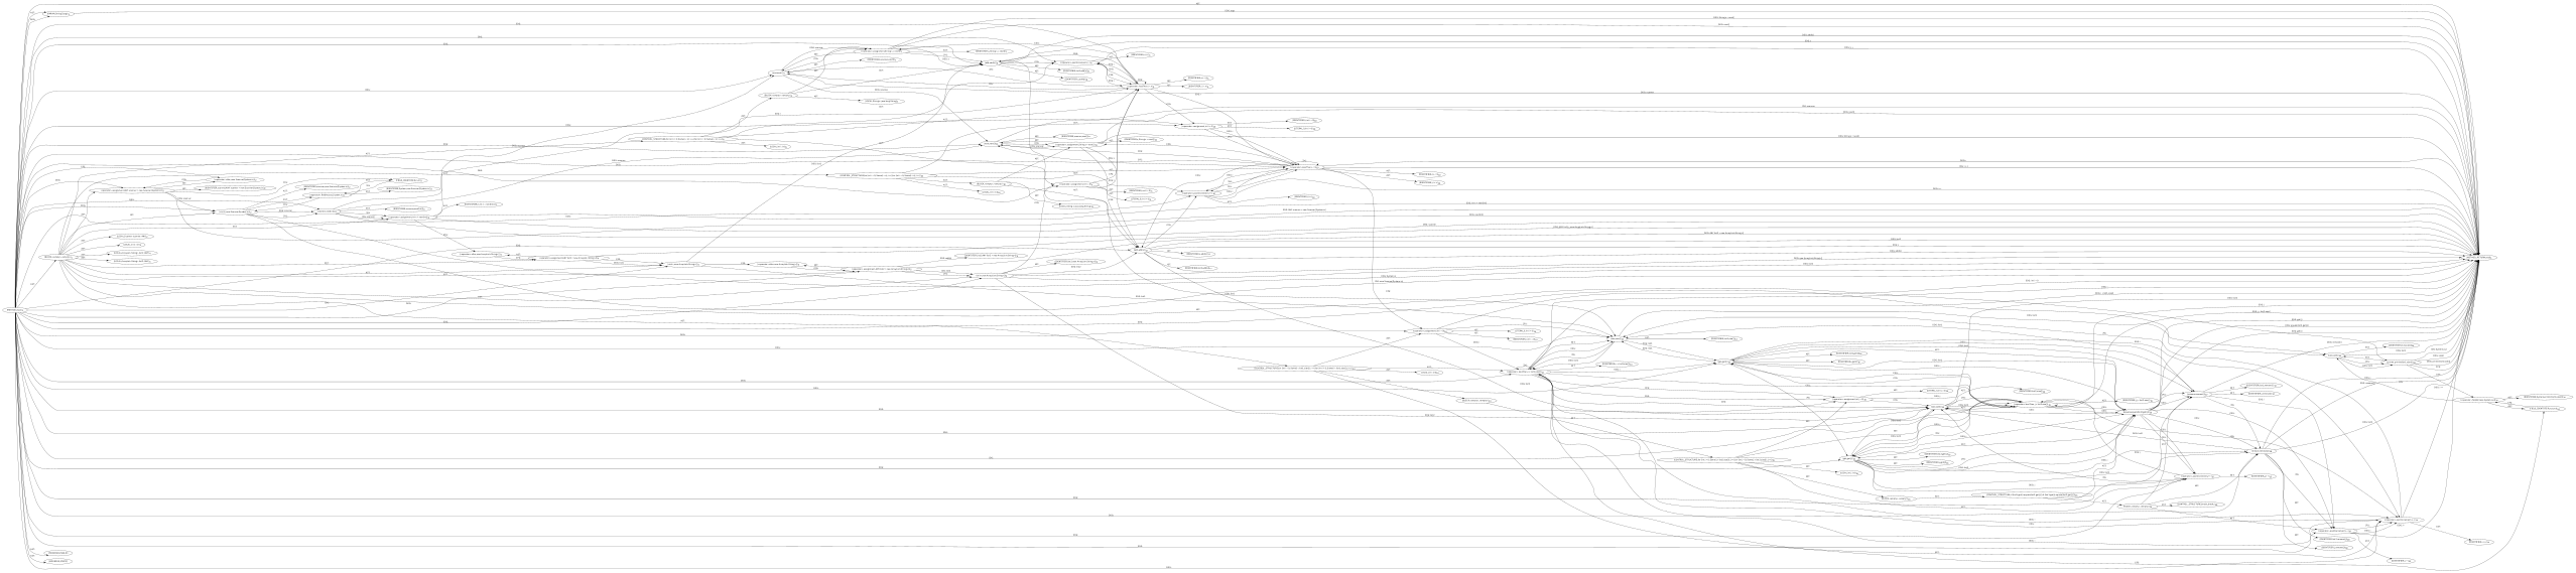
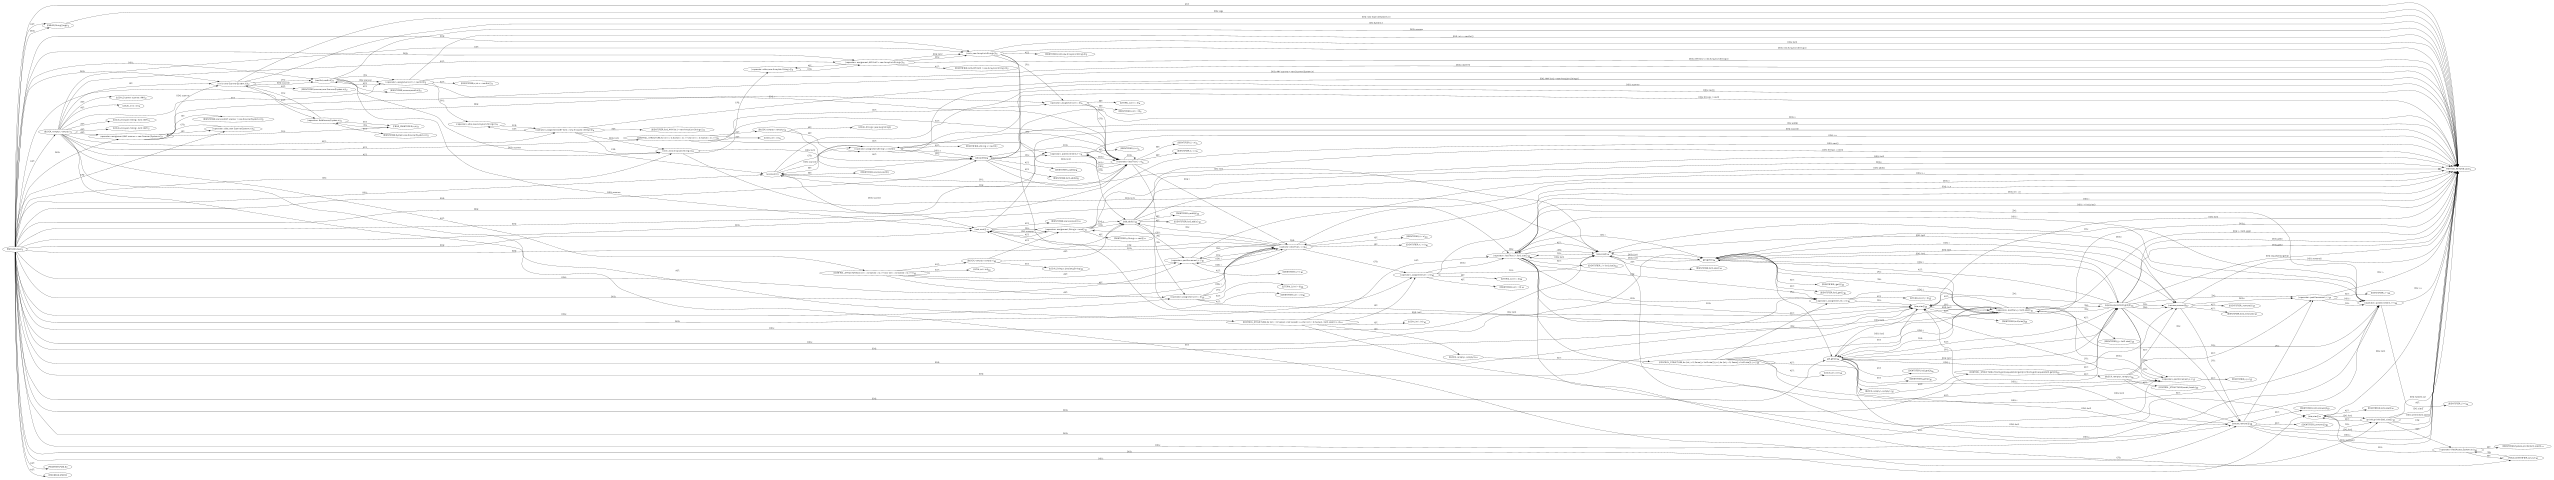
  digraph {
    fontname="IBM Plex Sans"
    rankdir=LR
    node [fontname="IBM Plex Sans"]
    edge [fontname="IBM Plex Sans"]
    n1 [label=<(METHOD,main)<SUB>1</SUB>>]
    n2 [label=<(PARAM,String[] args)<SUB>1</SUB>>]
    n3 [label=<(BLOCK,&lt;empty&gt;,&lt;empty&gt;)<SUB>1</SUB>>]
    n4 [label=<(&lt;operator&gt;.assignment,ANY scanner = new Scanner(System.in))<SUB>2</SUB>>]
    n5 [label=<(&lt;operator&gt;.alloc,new Scanner(System.in))<SUB>2</SUB>>]
    n6 [label=<(&lt;init&gt;,new Scanner(System.in))<SUB>2</SUB>>]
    n7 [label=<(nextInt,nextInt())<SUB>3</SUB>>]
    n8 [label=<(&lt;init&gt;,new ArrayList&lt;String&gt;())<SUB>4</SUB>>]
    n9 [label=<(&lt;operator&gt;.assignment,ANY list2 = new ArrayList&lt;String&gt;())<SUB>5</SUB>>]
    n10 [label=<(&lt;init&gt;,new ArrayList&lt;String&gt;())<SUB>5</SUB>>]
    n11 [label=<(&lt;operator&gt;.assignment,int i = 0)<SUB>6</SUB>>]
    n12 [label=<(&lt;operator&gt;.lessThan,i &lt; n)<SUB>6</SUB>>]
    n13 [label=<(&lt;operator&gt;.postIncrement,i++)<SUB>6</SUB>>]
    n14 [label=<(next,next())<SUB>7</SUB>>]
    n15 [label=<(add,add(s))<SUB>8</SUB>>]
    n16 [label=<(&lt;operator&gt;.assignment,int i = 0)<SUB>10</SUB>>]
    n17 [label=<(&lt;operator&gt;.lessThan,i &lt; n)<SUB>10</SUB>>]
    n18 [label=<(&lt;operator&gt;.postIncrement,i++)<SUB>10</SUB>>]
    n19 [label=<(next,next())<SUB>11</SUB>>]
    n20 [label=<(add,add(s))<SUB>12</SUB>>]
    n21 [label=<(&lt;operator&gt;.assignment,int i = 0)<SUB>14</SUB>>]
    n22 [label=<(&lt;operator&gt;.lessThan,i &lt; list1.size())<SUB>14</SUB>>]
    n23 [label=<(size,size())<SUB>14</SUB>>]
    n24 [label=<(&lt;operator&gt;.postIncrement,i++)<SUB>14</SUB>>]
    n25 [label=<(&lt;operator&gt;.assignment,int j = 0)<SUB>15</SUB>>]
    n26 [label=<(&lt;operator&gt;.lessThan,j &lt; list2.size())<SUB>15</SUB>>]
    n27 [label=<(size,size())<SUB>15</SUB>>]
    n28 [label=<(&lt;operator&gt;.postIncrement,j++)<SUB>15</SUB>>]
    n29 [label=<(get,get(i))<SUB>16</SUB>>]
    n30 [label=<(get,get(j))<SUB>16</SUB>>]
    n31 [label=<(remove,remove(i))<SUB>17</SUB>>]
    n32 [label=<(remove,remove(j))<SUB>18</SUB>>]
    n33 [label=<(&lt;operator&gt;.postDecrement,i--)<SUB>19</SUB>>]
    n34 [label=<(size,size())<SUB>24</SUB>>]
    n35 [label=<(MODIFIER,PUBLIC)>]
    n36 [label=<(MODIFIER,STATIC)>]
    n37 [label=<(METHOD_RETURN,void)<SUB>1</SUB>>]
    n38 [label=<(&lt;operator&gt;.assignment,ANY list1 = new ArrayList&lt;String&gt;())<SUB>4</SUB>>]
    n39 [label=<(LOCAL,Scanner scanner: ANY)<SUB>2</SUB>>]
    n40 [label=<(LOCAL,int n: int)<SUB>3</SUB>>]
    n41 [label=<(&lt;operator&gt;.assignment,int n = nextInt())<SUB>3</SUB>>]
    n42 [label=<(LOCAL,ArrayList&lt;String&gt; list1: ANY)<SUB>4</SUB>>]
    n43 [label=<(LOCAL,ArrayList&lt;String&gt; list2: ANY)<SUB>5</SUB>>]
    n44 [label=<(CONTROL_STRUCTURE,for (int i = 0; Some(i &lt; n); i++),for (int i = 0; Some(i &lt; n); i++))<SUB>6</SUB>>]
    n45 [label=<(CONTROL_STRUCTURE,for (int i = 0; Some(i &lt; n); i++),for (int i = 0; Some(i &lt; n); i++))<SUB>10</SUB>>]
    n46 [label=<(CONTROL_STRUCTURE,for (int i = 0; Some(i &lt; list1.size()); i++),for (int i = 0; Some(i &lt; list1.size()); i++))<SUB>14</SUB>>]
    n47 [label=<(println,println(list1.size()))<SUB>24</SUB>>]
    n48 [label=<(IDENTIFIER,scanner,ANY scanner = new Scanner(System.in))<SUB>2</SUB>>]
    n49 [label=<(FIELD_IDENTIFIER,in,in)<SUB>2</SUB>>]
    n50 [label=<(IDENTIFIER,scanner,new Scanner(System.in))<SUB>2</SUB>>]
    n51 [label=<(&lt;operator&gt;.fieldAccess,System.in)<SUB>2</SUB>>]
    n52 [label=<(IDENTIFIER,scanner,nextInt())<SUB>3</SUB>>]
    n53 [label=<(&lt;operator&gt;.alloc,new ArrayList&lt;String&gt;())<SUB>4</SUB>>]
+   n54 [label=<(IDENTIFIER,list1,ANY list1 = new ArrayList&lt;String&gt;())<SUB>4</SUB>>]
    n55 [label=<(&lt;operator&gt;.alloc,new ArrayList&lt;String&gt;())<SUB>5</SUB>>]
    n56 [label=<(IDENTIFIER,list2,ANY list2 = new ArrayList&lt;String&gt;())<SUB>5</SUB>>]
    n57 [label=<(IDENTIFIER,list2,new ArrayList&lt;String&gt;())<SUB>5</SUB>>]
    n58 [label=<(IDENTIFIER,i,int i = 0)<SUB>6</SUB>>]
    n59 [label=<(LITERAL,0,int i = 0)<SUB>6</SUB>>]
    n60 [label=<(IDENTIFIER,i,i &lt; n)<SUB>6</SUB>>]
    n61 [label=<(IDENTIFIER,n,i &lt; n)<SUB>6</SUB>>]
    n62 [label=<(&lt;operator&gt;.assignment,String s = next())<SUB>7</SUB>>]
    n63 [label=<(IDENTIFIER,i,i++)<SUB>6</SUB>>]
    n64 [label=<(IDENTIFIER,scanner,next())<SUB>7</SUB>>]
    n65 [label=<(IDENTIFIER,list1,add(s))<SUB>8</SUB>>]
    n66 [label=<(IDENTIFIER,s,add(s))<SUB>8</SUB>>]
    n67 [label=<(IDENTIFIER,i,int i = 0)<SUB>10</SUB>>]
    n68 [label=<(LITERAL,0,int i = 0)<SUB>10</SUB>>]
    n69 [label=<(IDENTIFIER,i,i &lt; n)<SUB>10</SUB>>]
    n70 [label=<(IDENTIFIER,n,i &lt; n)<SUB>10</SUB>>]
    n71 [label=<(&lt;operator&gt;.assignment,String s = next())<SUB>11</SUB>>]
    n72 [label=<(IDENTIFIER,i,i++)<SUB>10</SUB>>]
    n73 [label=<(IDENTIFIER,scanner,next())<SUB>11</SUB>>]
    n74 [label=<(IDENTIFIER,list2,add(s))<SUB>12</SUB>>]
    n75 [label=<(IDENTIFIER,s,add(s))<SUB>12</SUB>>]
    n76 [label=<(IDENTIFIER,i,int i = 0)<SUB>14</SUB>>]
    n77 [label=<(LITERAL,0,int i = 0)<SUB>14</SUB>>]
    n78 [label=<(IDENTIFIER,i,i &lt; list1.size())<SUB>14</SUB>>]
    n79 [label=<(FIELD_IDENTIFIER,out,out)<SUB>24</SUB>>]
    n80 [label=<(IDENTIFIER,list1,size())<SUB>14</SUB>>]
    n81 [label=<(IDENTIFIER,i,i++)<SUB>14</SUB>>]
    n82 [label=<(LITERAL,0,int j = 0)<SUB>15</SUB>>]
    n83 [label=<(IDENTIFIER,j,j &lt; list2.size())<SUB>15</SUB>>]
    n84 [label=<(equals,equals(list2.get(j)))<SUB>16</SUB>>]
    n85 [label=<(IDENTIFIER,list2,size())<SUB>15</SUB>>]
    n86 [label=<(IDENTIFIER,j,j++)<SUB>15</SUB>>]
    n87 [label=<(IDENTIFIER,list1,get(i))<SUB>16</SUB>>]
    n88 [label=<(IDENTIFIER,i,get(i))<SUB>16</SUB>>]
    n89 [label=<(IDENTIFIER,list2,get(j))<SUB>16</SUB>>]
    n90 [label=<(IDENTIFIER,j,get(j))<SUB>16</SUB>>]
    n91 [label=<(IDENTIFIER,list1,remove(i))<SUB>17</SUB>>]
    n92 [label=<(IDENTIFIER,i,remove(i))<SUB>17</SUB>>]
    n93 [label=<(IDENTIFIER,list2,remove(j))<SUB>18</SUB>>]
    n94 [label=<(IDENTIFIER,j,remove(j))<SUB>18</SUB>>]
    n95 [label=<(IDENTIFIER,i,i--)<SUB>19</SUB>>]
    n96 [label=<(IDENTIFIER,list1,size())<SUB>24</SUB>>]
    n97 [label=<(IDENTIFIER,n,int n = nextInt())<SUB>3</SUB>>]
    n98 [label=<(LOCAL,int i: int)<SUB>6</SUB>>]
    n99 [label=<(BLOCK,&lt;empty&gt;,&lt;empty&gt;)<SUB>6</SUB>>]
    n100 [label=<(LOCAL,int i: int)<SUB>10</SUB>>]
    n101 [label=<(BLOCK,&lt;empty&gt;,&lt;empty&gt;)<SUB>10</SUB>>]
    n102 [label=<(LOCAL,int i: int)<SUB>14</SUB>>]
    n103 [label=<(BLOCK,&lt;empty&gt;,&lt;empty&gt;)<SUB>14</SUB>>]
    n104 [label=<(&lt;operator&gt;.fieldAccess,System.out)<SUB>24</SUB>>]
    n105 [label=<(IDENTIFIER,System,new Scanner(System.in))<SUB>2</SUB>>]
    n106 [label=<(LOCAL,String s: java.lang.String)<SUB>7</SUB>>]
    n107 [label=<(IDENTIFIER,s,String s = next())<SUB>7</SUB>>]
    n108 [label=<(LOCAL,String s: java.lang.String)<SUB>11</SUB>>]
    n109 [label=<(IDENTIFIER,s,String s = next())<SUB>11</SUB>>]
    n110 [label=<(CONTROL_STRUCTURE,for (int j = 0; Some(j &lt; list2.size()); j++),for (int j = 0; Some(j &lt; list2.size()); j++))<SUB>15</SUB>>]
    n111 [label=<(LOCAL,int j: int)<SUB>15</SUB>>]
    n112 [label=<(BLOCK,&lt;empty&gt;,&lt;empty&gt;)<SUB>15</SUB>>]
    n113 [label=<(CONTROL_STRUCTURE,if (list1.get(i).equals(list2.get(j))),if (list1.get(i).equals(list2.get(j))))<SUB>16</SUB>>]
    n114 [label=<(BLOCK,&lt;empty&gt;,&lt;empty&gt;)<SUB>16</SUB>>]
    n115 [label=<(CONTROL_STRUCTURE,break;,break;)<SUB>20</SUB>>]
    n116 [label=<(IDENTIFIER,System,println(list1.size()))<SUB>24</SUB>>]
    n1 -> n2 [label="AST: "]
    n1 -> n2 [label="DDG: "]
    n1 -> n3 [label="AST: "]
    n1 -> n4 [label="DDG: "]
    n1 -> n5 [label="CFG: "]
    n1 -> n6 [label="DDG: "]
    n1 -> n7 [label="DDG: "]
    n1 -> n8 [label="DDG: "]
    n1 -> n9 [label="DDG: "]
    n1 -> n10 [label="DDG: "]
    n1 -> n11 [label="DDG: "]
    n1 -> n12 [label="DDG: "]
    n1 -> n13 [label="DDG: "]
    n1 -> n14 [label="DDG: "]
    n1 -> n15 [label="DDG: "]
    n1 -> n16 [label="DDG: "]
    n1 -> n17 [label="DDG: "]
    n1 -> n18 [label="DDG: "]
    n1 -> n19 [label="DDG: "]
    n1 -> n20 [label="DDG: "]
    n1 -> n21 [label="DDG: "]
    n1 -> n22 [label="DDG: "]
    n1 -> n23 [label="DDG: "]
    n1 -> n24 [label="DDG: "]
    n1 -> n25 [label="DDG: "]
    n1 -> n26 [label="DDG: "]
    n1 -> n27 [label="DDG: "]
    n1 -> n28 [label="DDG: "]
    n1 -> n29 [label="DDG: "]
    n1 -> n30 [label="DDG: "]
    n1 -> n31 [label="DDG: "]
    n1 -> n32 [label="DDG: "]
-   n1 -> n33 [label="DDG: "]
    n1 -> n34 [label="DDG: "]
    n1 -> n35 [label="AST: "]
    n1 -> n36 [label="AST: "]
    n1 -> n37 [label="AST: "]
    n2 -> n37 [label="DDG: args"]
    n3 -> n4 [label="AST: "]
    n3 -> n6 [label="AST: "]
    n3 -> n8 [label="AST: "]
    n3 -> n9 [label="AST: "]
    n3 -> n10 [label="AST: "]
    n3 -> n38 [label="AST: "]
    n3 -> n39 [label="AST: "]
    n3 -> n40 [label="AST: "]
    n3 -> n41 [label="AST: "]
    n3 -> n42 [label="AST: "]
    n3 -> n43 [label="AST: "]
    n3 -> n44 [label="AST: "]
    n3 -> n45 [label="AST: "]
    n3 -> n46 [label="AST: "]
    n3 -> n47 [label="AST: "]
    n4 -> n5 [label="AST: "]
    n4 -> n6 [label="DDG: scanner"]
    n4 -> n37 [label="DDG: ANY scanner = new Scanner(System.in)"]
    n4 -> n48 [label="AST: "]
    n4 -> n49 [label="CFG: "]
    n5 -> n4 [label="CFG: "]
    n6 -> n7 [label="CFG: "]
    n6 -> n7 [label="DDG: scanner"]
    n6 -> n37 [label="DDG: System.in"]
    n6 -> n37 [label="DDG: new Scanner(System.in)"]
    n6 -> n50 [label="AST: "]
    n6 -> n51 [label="AST: "]
    n7 -> n14 [label="DDG: scanner"]
    n7 -> n19 [label="DDG: scanner"]
    n7 -> n37 [label="DDG: scanner"]
    n7 -> n41 [label="CFG: "]
    n7 -> n41 [label="DDG: scanner"]
    n7 -> n52 [label="AST: "]
    n8 -> n15 [label="DDG: list1"]
    n8 -> n23 [label="DDG: list1"]
    n8 -> n55 [label="CFG: "]
    n9 -> n10 [label="CFG: "]
    n9 -> n10 [label="DDG: list2"]
    n9 -> n37 [label="DDG: ANY list2 = new ArrayList&lt;String&gt;()"]
    n9 -> n55 [label="AST: "]
-   n9 -> n56 [label="DDG: add(s)"]
+   n9 -> n56 [label="AST: "]
    n10 -> n11 [label="CFG: "]
    n10 -> n20 [label="DDG: list2"]
    n10 -> n27 [label="DDG: list2"]
    n10 -> n37 [label="DDG: list2"]
    n10 -> n37 [label="DDG: new ArrayList&lt;String&gt;()"]
    n10 -> n57 [label="AST: "]
    n11 -> n12 [label="CFG: "]
    n11 -> n12 [label="DDG: i"]
    n11 -> n58 [label="AST: "]
    n11 -> n59 [label="AST: "]
    n12 -> n12 [label="CDG: "]
    n12 -> n13 [label="DDG: i"]
    n12 -> n13 [label="CDG: "]
    n12 -> n14 [label="CFG: "]
    n12 -> n14 [label="CDG: "]
    n12 -> n15 [label="CDG: "]
    n12 -> n16 [label="CFG: "]
    n12 -> n17 [label="DDG: n"]
    n12 -> n60 [label="AST: "]
    n12 -> n61 [label="AST: "]
    n12 -> n62 [label="CDG: "]
    n13 -> n12 [label="CFG: "]
    n13 -> n12 [label="DDG: i"]
    n13 -> n37 [label="DDG: i++"]
    n13 -> n63 [label="AST: "]
    n14 -> n19 [label="DDG: scanner"]
    n14 -> n37 [label="DDG: scanner"]
    n14 -> n62 [label="CFG: "]
    n14 -> n62 [label="DDG: scanner"]
    n14 -> n64 [label="AST: "]
    n15 -> n13 [label="CFG: "]
    n15 -> n23 [label="DDG: list1"]
    n15 -> n37 [label="DDG: s"]
    n15 -> n37 [label="DDG: add(s)"]
    n15 -> n65 [label="AST: "]
    n15 -> n66 [label="AST: "]
    n16 -> n17 [label="CFG: "]
    n16 -> n17 [label="DDG: i"]
    n16 -> n67 [label="AST: "]
    n16 -> n68 [label="AST: "]
    n17 -> n17 [label="CDG: "]
    n17 -> n18 [label="DDG: i"]
    n17 -> n18 [label="CDG: "]
    n17 -> n19 [label="CFG: "]
    n17 -> n19 [label="CDG: "]
    n17 -> n20 [label="CDG: "]
    n17 -> n21 [label="CFG: "]
    n17 -> n37 [label="DDG: n"]
    n17 -> n37 [label="DDG: i &lt; n"]
    n17 -> n69 [label="AST: "]
    n17 -> n70 [label="AST: "]
    n17 -> n71 [label="CDG: "]
    n18 -> n17 [label="CFG: "]
    n18 -> n17 [label="DDG: i"]
    n18 -> n37 [label="DDG: i++"]
    n18 -> n72 [label="AST: "]
    n19 -> n37 [label="DDG: scanner"]
    n19 -> n71 [label="CFG: "]
    n19 -> n71 [label="DDG: scanner"]
    n19 -> n73 [label="AST: "]
    n20 -> n18 [label="CFG: "]
    n20 -> n27 [label="DDG: list2"]
    n20 -> n37 [label="DDG: list2"]
    n20 -> n37 [label="DDG: s"]
    n20 -> n37 [label="DDG: add(s)"]
    n20 -> n74 [label="AST: "]
    n20 -> n75 [label="AST: "]
    n21 -> n22 [label="DDG: i"]
    n21 -> n23 [label="CFG: "]
    n21 -> n37 [label="DDG: int i = 0"]
    n21 -> n76 [label="AST: "]
    n21 -> n77 [label="AST: "]
    n22 -> n22 [label="CDG: "]
    n22 -> n23 [label="AST: "]
    n22 -> n23 [label="CDG: "]
    n22 -> n24 [label="DDG: i"]
    n22 -> n24 [label="CDG: "]
    n22 -> n25 [label="CFG: "]
    n22 -> n25 [label="CDG: "]
    n22 -> n26 [label="CDG: "]
    n22 -> n27 [label="CDG: "]
    n22 -> n29 [label="DDG: i"]
    n22 -> n37 [label="DDG: i"]
    n22 -> n37 [label="DDG: i &lt; list1.size()"]
    n22 -> n78 [label="AST: "]
    n22 -> n79 [label="CFG: "]
    n23 -> n22 [label="CFG: "]
    n23 -> n22 [label="DDG: list1"]
    n23 -> n29 [label="DDG: list1"]
    n23 -> n34 [label="DDG: list1"]
    n23 -> n80 [label="AST: "]
    n24 -> n22 [label="DDG: i"]
    n24 -> n23 [label="CFG: "]
    n24 -> n37 [label="DDG: i++"]
    n24 -> n81 [label="AST: "]
    n25 -> n26 [label="DDG: j"]
    n25 -> n27 [label="CFG: "]
    n25 -> n82 [label="AST: "]
    n26 -> n24 [label="CFG: "]
    n26 -> n27 [label="AST: "]
    n26 -> n29 [label="CFG: "]
    n26 -> n29 [label="CDG: "]
    n26 -> n30 [label="DDG: j"]
    n26 -> n30 [label="CDG: "]
    n26 -> n37 [label="DDG: j"]
    n26 -> n37 [label="DDG: j &lt; list2.size()"]
    n26 -> n83 [label="AST: "]
    n26 -> n84 [label="CDG: "]
    n27 -> n26 [label="CFG: "]
    n27 -> n26 [label="DDG: list2"]
    n27 -> n30 [label="DDG: list2"]
    n27 -> n37 [label="DDG: list2"]
    n27 -> n85 [label="AST: "]
    n28 -> n26 [label="DDG: j"]
    n28 -> n27 [label="CFG: "]
    n28 -> n86 [label="AST: "]
    n29 -> n23 [label="DDG: list1"]
    n29 -> n24 [label="DDG: i"]
    n29 -> n30 [label="CFG: "]
    n29 -> n31 [label="DDG: list1"]
    n29 -> n31 [label="DDG: i"]
    n29 -> n84 [label="DDG: list1"]
    n29 -> n84 [label="DDG: i"]
    n29 -> n87 [label="AST: "]
    n29 -> n88 [label="AST: "]
    n30 -> n27 [label="DDG: list2"]
    n30 -> n28 [label="DDG: j"]
    n30 -> n32 [label="DDG: list2"]
    n30 -> n32 [label="DDG: j"]
    n30 -> n84 [label="CFG: "]
    n30 -> n84 [label="DDG: list2"]
    n30 -> n84 [label="DDG: j"]
    n30 -> n89 [label="AST: "]
    n30 -> n90 [label="AST: "]
    n31 -> n23 [label="DDG: list1"]
    n31 -> n32 [label="CFG: "]
    n31 -> n33 [label="DDG: i"]
    n31 -> n37 [label="DDG: remove(i)"]
    n31 -> n91 [label="AST: "]
    n31 -> n92 [label="AST: "]
    n32 -> n27 [label="DDG: list2"]
    n32 -> n33 [label="CFG: "]
    n32 -> n37 [label="DDG: list2"]
    n32 -> n37 [label="DDG: j"]
    n32 -> n37 [label="DDG: remove(j)"]
    n32 -> n93 [label="AST: "]
    n32 -> n94 [label="AST: "]
    n33 -> n24 [label="CFG: "]
    n33 -> n24 [label="DDG: i"]
    n33 -> n37 [label="DDG: i--"]
    n33 -> n95 [label="AST: "]
    n34 -> n37 [label="DDG: list1"]
    n34 -> n47 [label="CFG: "]
    n34 -> n47 [label="DDG: list1"]
    n34 -> n96 [label="AST: "]
    n38 -> n8 [label="CFG: "]
    n38 -> n8 [label="DDG: list1"]
    n38 -> n37 [label="DDG: ANY list1 = new ArrayList&lt;String&gt;()"]
    n38 -> n53 [label="AST: "]
+   n38 -> n54 [label="AST: "]
+   n41 -> n7 [label="AST: "]
    n41 -> n12 [label="DDG: n"]
    n41 -> n37 [label="DDG: nextInt()"]
    n41 -> n37 [label="DDG: int n = nextInt()"]
    n41 -> n53 [label="CFG: "]
    n41 -> n97 [label="AST: "]
    n44 -> n11 [label="AST: "]
    n44 -> n12 [label="AST: "]
    n44 -> n13 [label="AST: "]
    n44 -> n98 [label="AST: "]
    n44 -> n99 [label="AST: "]
    n45 -> n16 [label="AST: "]
    n45 -> n17 [label="AST: "]
    n45 -> n18 [label="AST: "]
    n45 -> n100 [label="AST: "]
    n45 -> n101 [label="AST: "]
    n46 -> n21 [label="AST: "]
    n46 -> n22 [label="AST: "]
    n46 -> n24 [label="AST: "]
    n46 -> n102 [label="AST: "]
    n46 -> n103 [label="AST: "]
    n47 -> n34 [label="AST: "]
    n47 -> n37 [label="CFG: "]
    n47 -> n37 [label="DDG: System.out"]
    n47 -> n37 [label="DDG: size()"]
    n47 -> n37 [label="DDG: println(list1.size())"]
    n47 -> n104 [label="AST: "]
    n49 -> n51 [label="CFG: "]
    n51 -> n6 [label="CFG: "]
    n51 -> n49 [label="AST: "]
    n51 -> n105 [label="AST: "]
    n53 -> n38 [label="CFG: "]
    n55 -> n9 [label="CFG: "]
    n62 -> n14 [label="AST: "]
    n62 -> n15 [label="CFG: "]
    n62 -> n15 [label="DDG: s"]
    n62 -> n37 [label="DDG: next()"]
    n62 -> n37 [label="DDG: String s = next()"]
    n62 -> n107 [label="AST: "]
    n71 -> n19 [label="AST: "]
    n71 -> n20 [label="CFG: "]
    n71 -> n20 [label="DDG: s"]
    n71 -> n37 [label="DDG: next()"]
    n71 -> n37 [label="DDG: String s = next()"]
    n71 -> n109 [label="AST: "]
    n79 -> n104 [label="CFG: "]
    n84 -> n26 [label="CDG: "]
    n84 -> n27 [label="CDG: "]
    n84 -> n28 [label="CFG: "]
    n84 -> n28 [label="CDG: "]
    n84 -> n29 [label="AST: "]
    n84 -> n30 [label="AST: "]
    n84 -> n31 [label="CFG: "]
    n84 -> n31 [label="CDG: "]
    n84 -> n32 [label="CDG: "]
    n84 -> n33 [label="CDG: "]
    n84 -> n37 [label="DDG: get(i)"]
    n84 -> n37 [label="DDG: get(j)"]
    n84 -> n37 [label="DDG: equals(list2.get(j))"]
    n99 -> n15 [label="AST: "]
    n99 -> n62 [label="AST: "]
    n99 -> n106 [label="AST: "]
    n101 -> n20 [label="AST: "]
    n101 -> n71 [label="AST: "]
    n101 -> n108 [label="AST: "]
    n103 -> n110 [label="AST: "]
    n104 -> n34 [label="CFG: "]
    n104 -> n79 [label="AST: "]
    n104 -> n116 [label="AST: "]
    n110 -> n25 [label="AST: "]
    n110 -> n26 [label="AST: "]
    n110 -> n28 [label="AST: "]
    n110 -> n111 [label="AST: "]
    n110 -> n112 [label="AST: "]
    n112 -> n113 [label="AST: "]
    n113 -> n84 [label="AST: "]
    n113 -> n114 [label="AST: "]
    n114 -> n31 [label="AST: "]
    n114 -> n32 [label="AST: "]
    n114 -> n33 [label="AST: "]
    n114 -> n115 [label="AST: "]
  }
